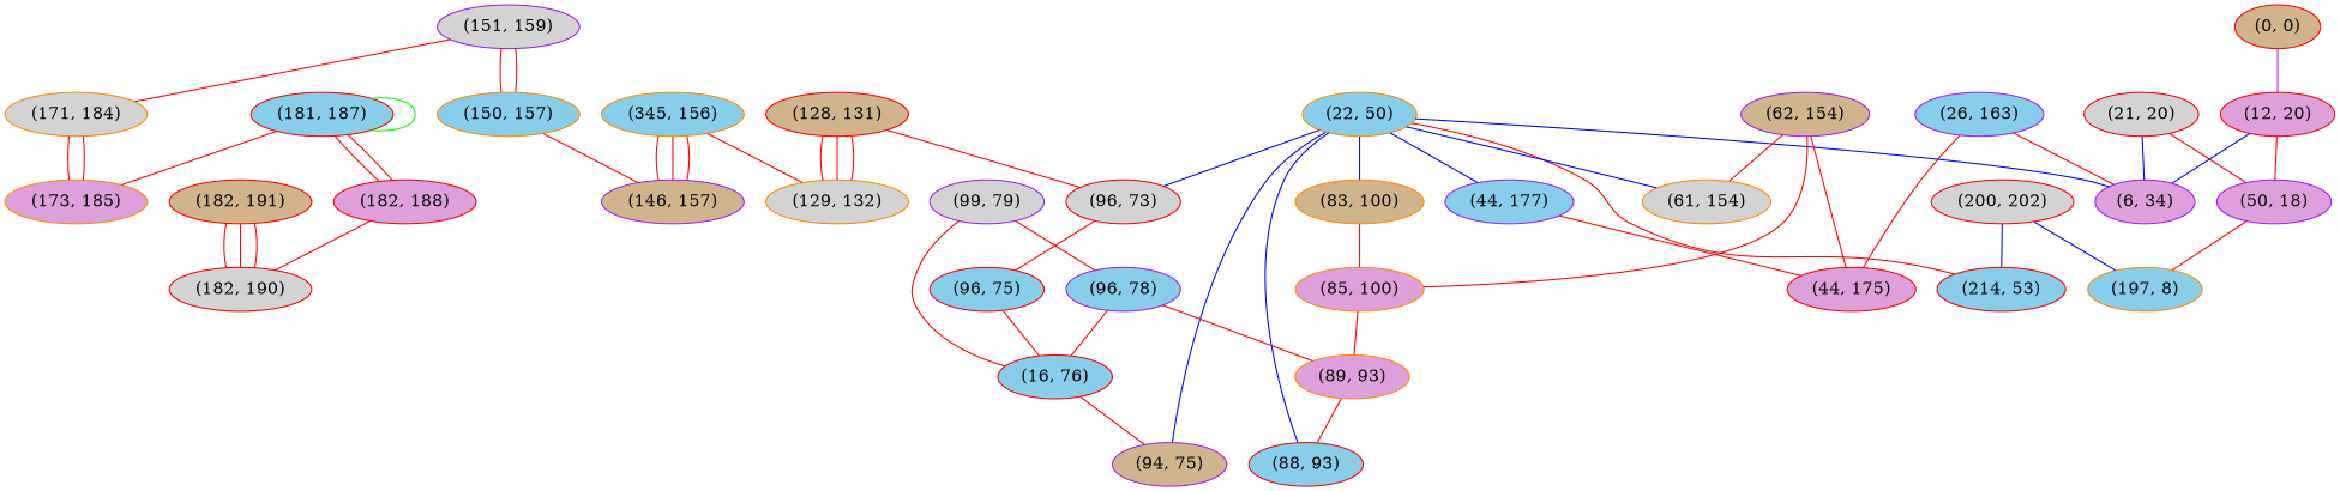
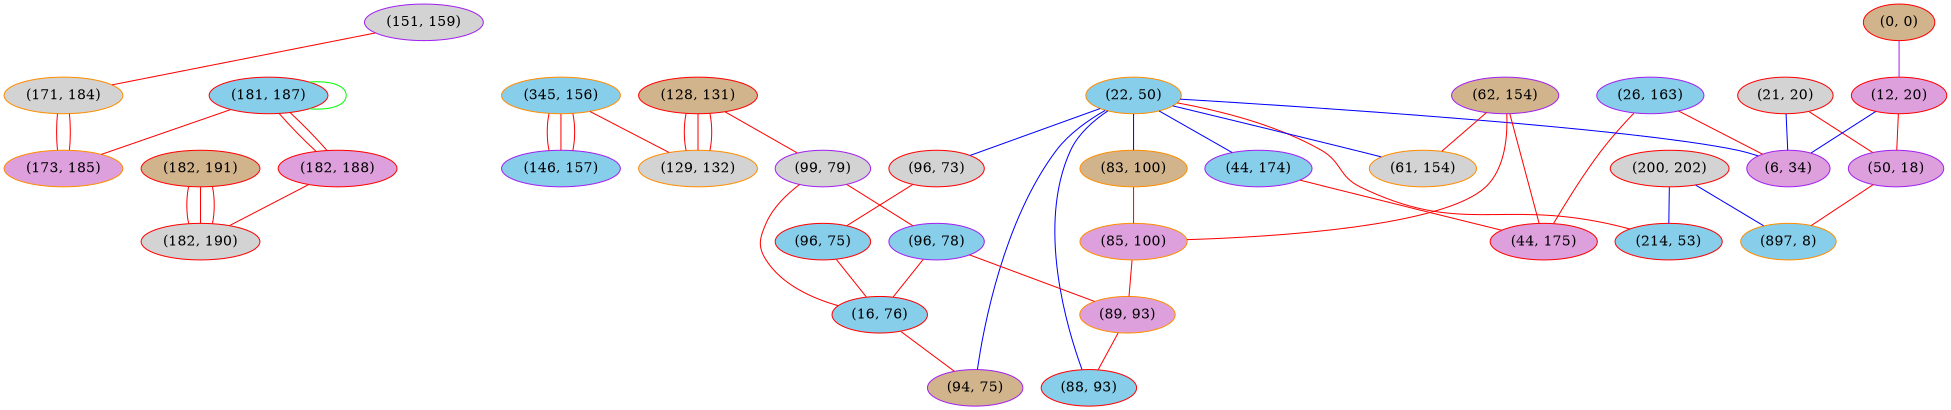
  graph {
    node [color=red fillcolor=skyblue style=filled]
    edge [color=red weight=1]
    "(151, 159)" [color=purple fillcolor=lightgrey]
    "(171, 184)" [color=darkorange fillcolor=lightgrey]
-   "(150, 157)" [color=darkorange]
    "(173, 185)" [color=darkorange fillcolor=plum]
-   "(146, 157)" [color=purple fillcolor=tan]
+   "(146, 157)" [color=purple]
    "(26, 163)" [color=purple]
    "(44, 175)" [fillcolor=plum]
    "(6, 34)" [color=purple fillcolor=plum]
    "(200, 202)" [fillcolor=lightgrey]
    "(214, 53)"
-   "(197, 8)" [color=darkorange]
+   "(197, 8)" [color=darkorange label="(897, 8)"]
    "(22, 50)" [color=darkorange]
    "(96, 73)" [fillcolor=lightgrey]
    "(83, 100)" [color=darkorange fillcolor=tan]
-   "(44, 177)" [color=purple]
+   "(44, 177)" [color=purple label="(44, 174)"]
    "(61, 154)" [color=darkorange fillcolor=lightgrey]
    "(88, 93)"
    "(94, 75)" [color=purple fillcolor=tan]
    "(96, 75)"
    "(85, 100)" [color=darkorange fillcolor=plum]
    n21 [label="(16, 76)"]
    "(128, 131)" [fillcolor=tan]
    "(99, 79)" [color=purple fillcolor=lightgrey]
    "(129, 132)" [color=darkorange fillcolor=lightgrey]
    "(96, 78)" [color=purple]
    "(182, 191)" [fillcolor=tan]
    "(182, 190)" [fillcolor=lightgrey]
    "(89, 93)" [color=darkorange fillcolor=plum]
    "(21, 20)" [fillcolor=lightgrey]
    n30 [color=purple fillcolor=plum label="(50, 18)"]
    "(62, 154)" [color=purple fillcolor=tan]
    n32 [color=darkorange label="(345, 156)"]
    "(181, 187)"
    "(182, 188)" [fillcolor=plum]
    "(0, 0)" [fillcolor=tan]
    "(12, 20)" [fillcolor=plum]
    "(151, 159)" -- "(171, 184)"
-   "(151, 159)" -- "(150, 157)"
-   "(151, 159)" -- "(150, 157)"
    "(171, 184)" -- "(173, 185)"
    "(171, 184)" -- "(173, 185)"
-   "(150, 157)" -- "(146, 157)"
    "(26, 163)" -- "(44, 175)"
    "(26, 163)" -- "(6, 34)"
    "(200, 202)" -- "(214, 53)" [color=blue weight=3]
    "(200, 202)" -- "(197, 8)" [color=blue weight=3]
    "(22, 50)" -- "(6, 34)" [color=blue weight=3]
    "(22, 50)" -- "(214, 53)"
    "(22, 50)" -- "(96, 73)" [color=blue weight=3]
    "(22, 50)" -- "(83, 100)" [color=blue weight=3]
    "(22, 50)" -- "(44, 177)" [color=blue weight=3]
    "(22, 50)" -- "(61, 154)" [color=blue weight=3]
    "(22, 50)" -- "(88, 93)" [color=blue weight=3]
    "(22, 50)" -- "(94, 75)" [color=blue weight=3]
    "(96, 73)" -- "(96, 75)"
    "(83, 100)" -- "(85, 100)"
    "(44, 177)" -- "(44, 175)"
    "(96, 75)" -- n21
    "(85, 100)" -- "(89, 93)"
    n21 -- "(94, 75)"
-   "(128, 131)" -- "(96, 73)"
+   "(128, 131)" -- "(99, 79)"
    "(128, 131)" -- "(129, 132)"
    "(128, 131)" -- "(129, 132)"
    "(128, 131)" -- "(129, 132)"
    "(99, 79)" -- n21
    "(99, 79)" -- "(96, 78)"
    "(96, 78)" -- n21
    "(96, 78)" -- "(89, 93)"
    "(182, 191)" -- "(182, 190)"
    "(182, 191)" -- "(182, 190)"
    "(182, 191)" -- "(182, 190)"
    "(89, 93)" -- "(88, 93)"
    "(21, 20)" -- "(6, 34)" [color=blue weight=3]
    "(21, 20)" -- n30
    n30 -- "(197, 8)"
    "(62, 154)" -- "(44, 175)"
    "(62, 154)" -- "(61, 154)"
    "(62, 154)" -- "(85, 100)"
    n32 -- "(146, 157)"
    n32 -- "(146, 157)"
    n32 -- "(146, 157)"
    n32 -- "(129, 132)"
    "(181, 187)" -- "(173, 185)"
    "(181, 187)" -- "(181, 187)" [color=green weight=2]
    "(181, 187)" -- "(182, 188)"
    "(181, 187)" -- "(182, 188)"
    "(182, 188)" -- "(182, 190)"
    "(0, 0)" -- "(12, 20)" [color=purple weight=4]
    "(12, 20)" -- "(6, 34)" [color=blue weight=3]
    "(12, 20)" -- n30
  }
